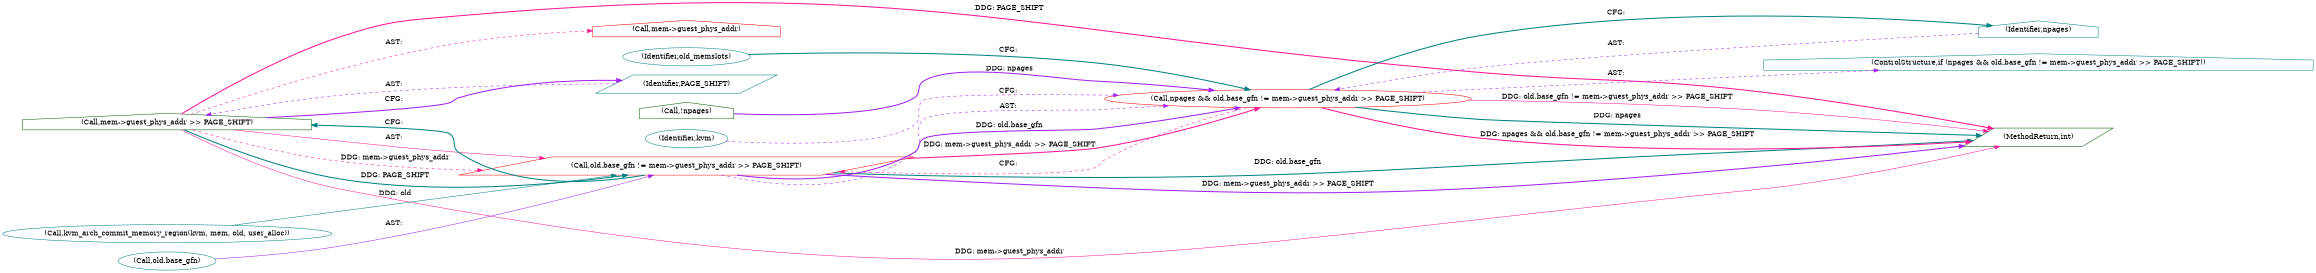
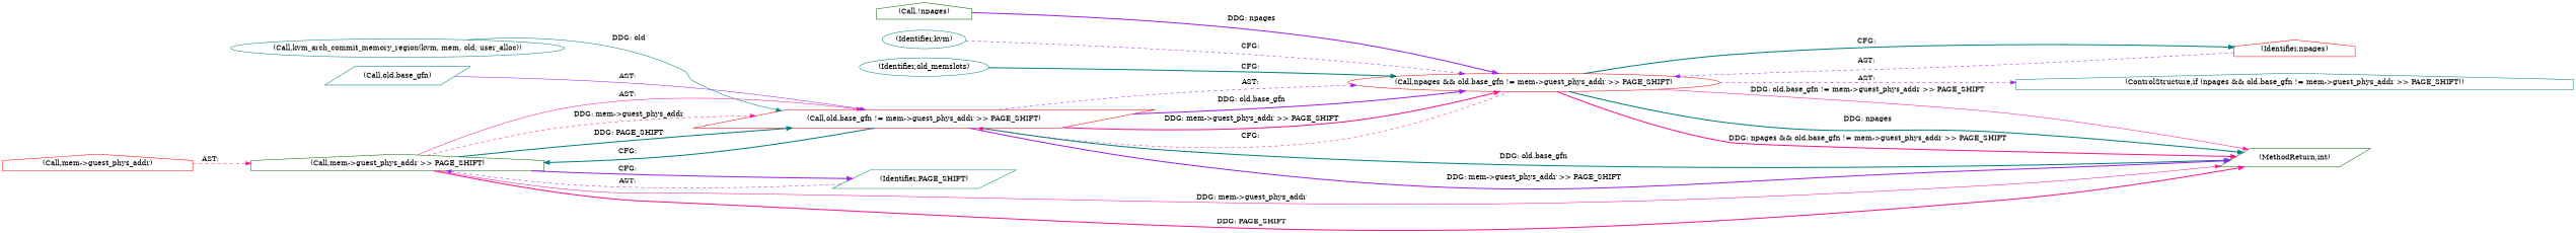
  digraph {
    rankdir=LR
    node [color=teal shape=house]
    edge [color=purple style=bold]
    n1 [color=darkgreen label="(Call,mem->guest_phys_addr >> PAGE_SHIFT)"]
    n2 [color=red label="(Call,old.base_gfn != mem->guest_phys_addr >> PAGE_SHIFT)" shape=parallelogram]
    n3 [label="(Identifier,PAGE_SHIFT)" shape=parallelogram]
    n4 [color=darkgreen label="(MethodReturn,int)" shape=parallelogram]
    n5 [color=red label="(Call,npages && old.base_gfn != mem->guest_phys_addr >> PAGE_SHIFT)" shape=ellipse]
-   n6 [label="(Identifier,npages)"]
+   n6 [color=red label="(Identifier,npages)"]
    n7 [label="(ControlStructure,if (npages && old.base_gfn != mem->guest_phys_addr >> PAGE_SHIFT))"]
    n8 [color=darkgreen label="(Call,!npages)"]
    n9 [label="(Call,kvm_arch_commit_memory_region(kvm, mem, old, user_alloc))" shape=ellipse]
    n10 [label="(Identifier,kvm)" shape=ellipse]
    n11 [label="(Identifier,old_memslots)" shape=ellipse]
-   n12 [label="(Call,old.base_gfn)" shape=ellipse]
+   n12 [label="(Call,old.base_gfn)" shape=parallelogram]
    n13 [color=red label="(Call,mem->guest_phys_addr)"]
    n1 -> n2 [color=deeppink label="AST: " style=solid]
    n1 -> n2 [color=deeppink label="DDG: mem->guest_phys_addr" style=dashed]
    n1 -> n2 [color=teal label="DDG: PAGE_SHIFT"]
    n1 -> n3 [label="CFG: "]
    n1 -> n4 [color=deeppink label="DDG: mem->guest_phys_addr" style=solid]
    n1 -> n4 [color=deeppink label="DDG: PAGE_SHIFT"]
    n2 -> n1 [color=teal label="CFG: "]
    n2 -> n4 [color=teal label="DDG: old.base_gfn"]
    n2 -> n4 [label="DDG: mem->guest_phys_addr >> PAGE_SHIFT"]
    n2 -> n5 [label="AST: " style=dashed]
    n2 -> n5 [label="DDG: old.base_gfn"]
    n2 -> n5 [color=deeppink label="DDG: mem->guest_phys_addr >> PAGE_SHIFT"]
    n3 -> n1 [label="AST: " style=dashed]
    n5 -> n2 [color=deeppink label="CFG: " style=dashed]
    n5 -> n4 [color=deeppink label="DDG: old.base_gfn != mem->guest_phys_addr >> PAGE_SHIFT" style=solid]
    n5 -> n4 [color=teal label="DDG: npages"]
    n5 -> n4 [color=deeppink label="DDG: npages && old.base_gfn != mem->guest_phys_addr >> PAGE_SHIFT"]
    n5 -> n6 [color=teal label="CFG: "]
    n5 -> n7 [label="AST: " style=dashed]
    n6 -> n5 [label="AST: " style=dashed]
    n8 -> n5 [label="DDG: npages"]
    n9 -> n2 [color=teal label="DDG: old" style=solid]
    n10 -> n5 [label="CFG: " style=dashed]
    n11 -> n5 [color=teal label="CFG: "]
    n12 -> n2 [label="AST: " style=solid]
-   n1 -> n13 [color=deeppink label="AST: " style=dashed]
+   n13 -> n1 [color=deeppink label="AST: " style=dashed]
  }
